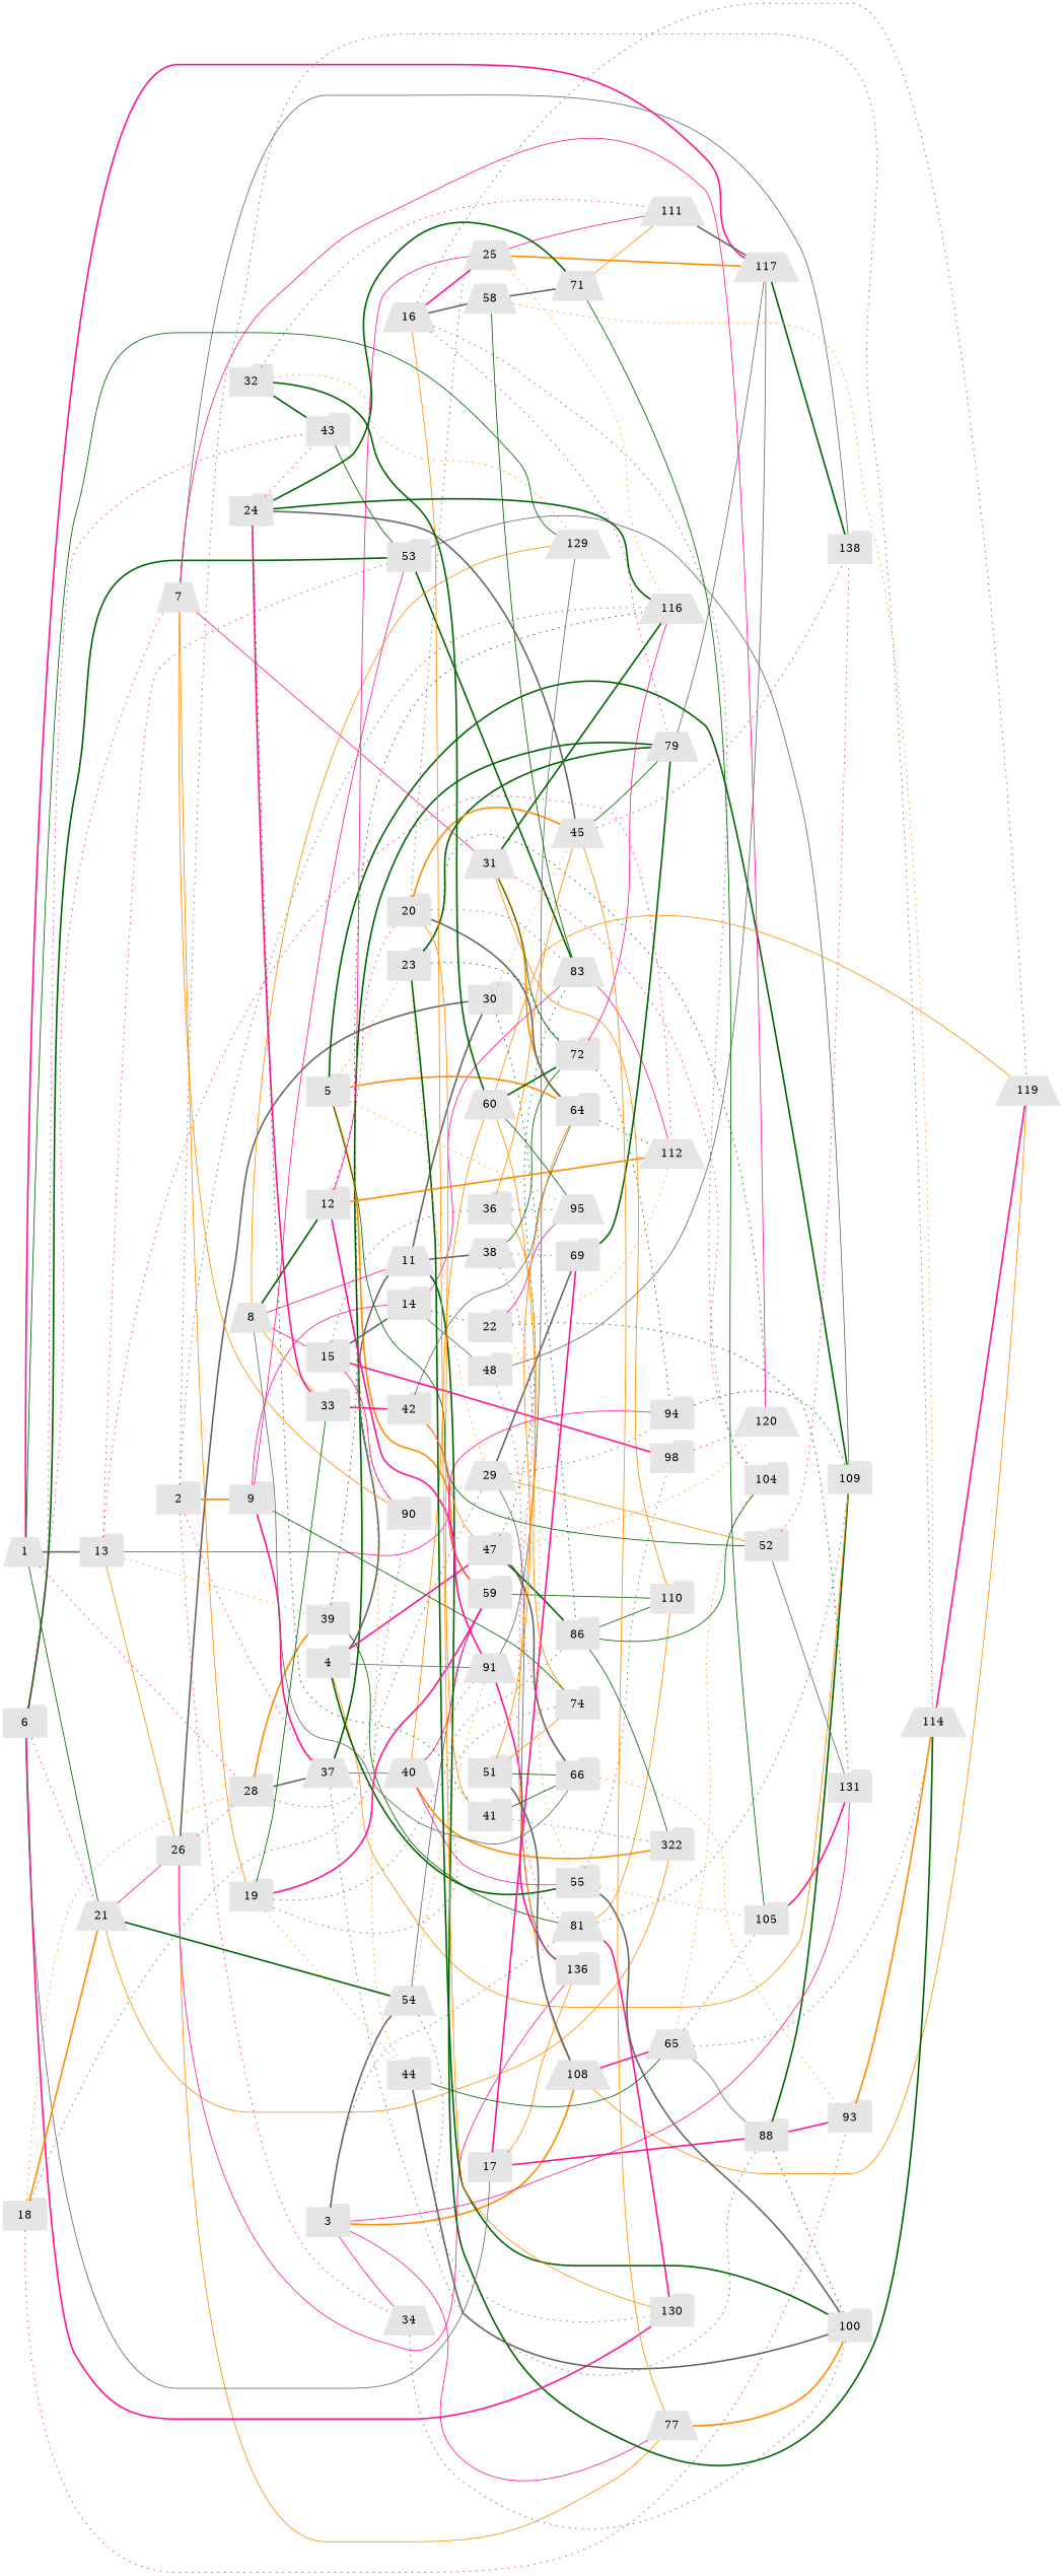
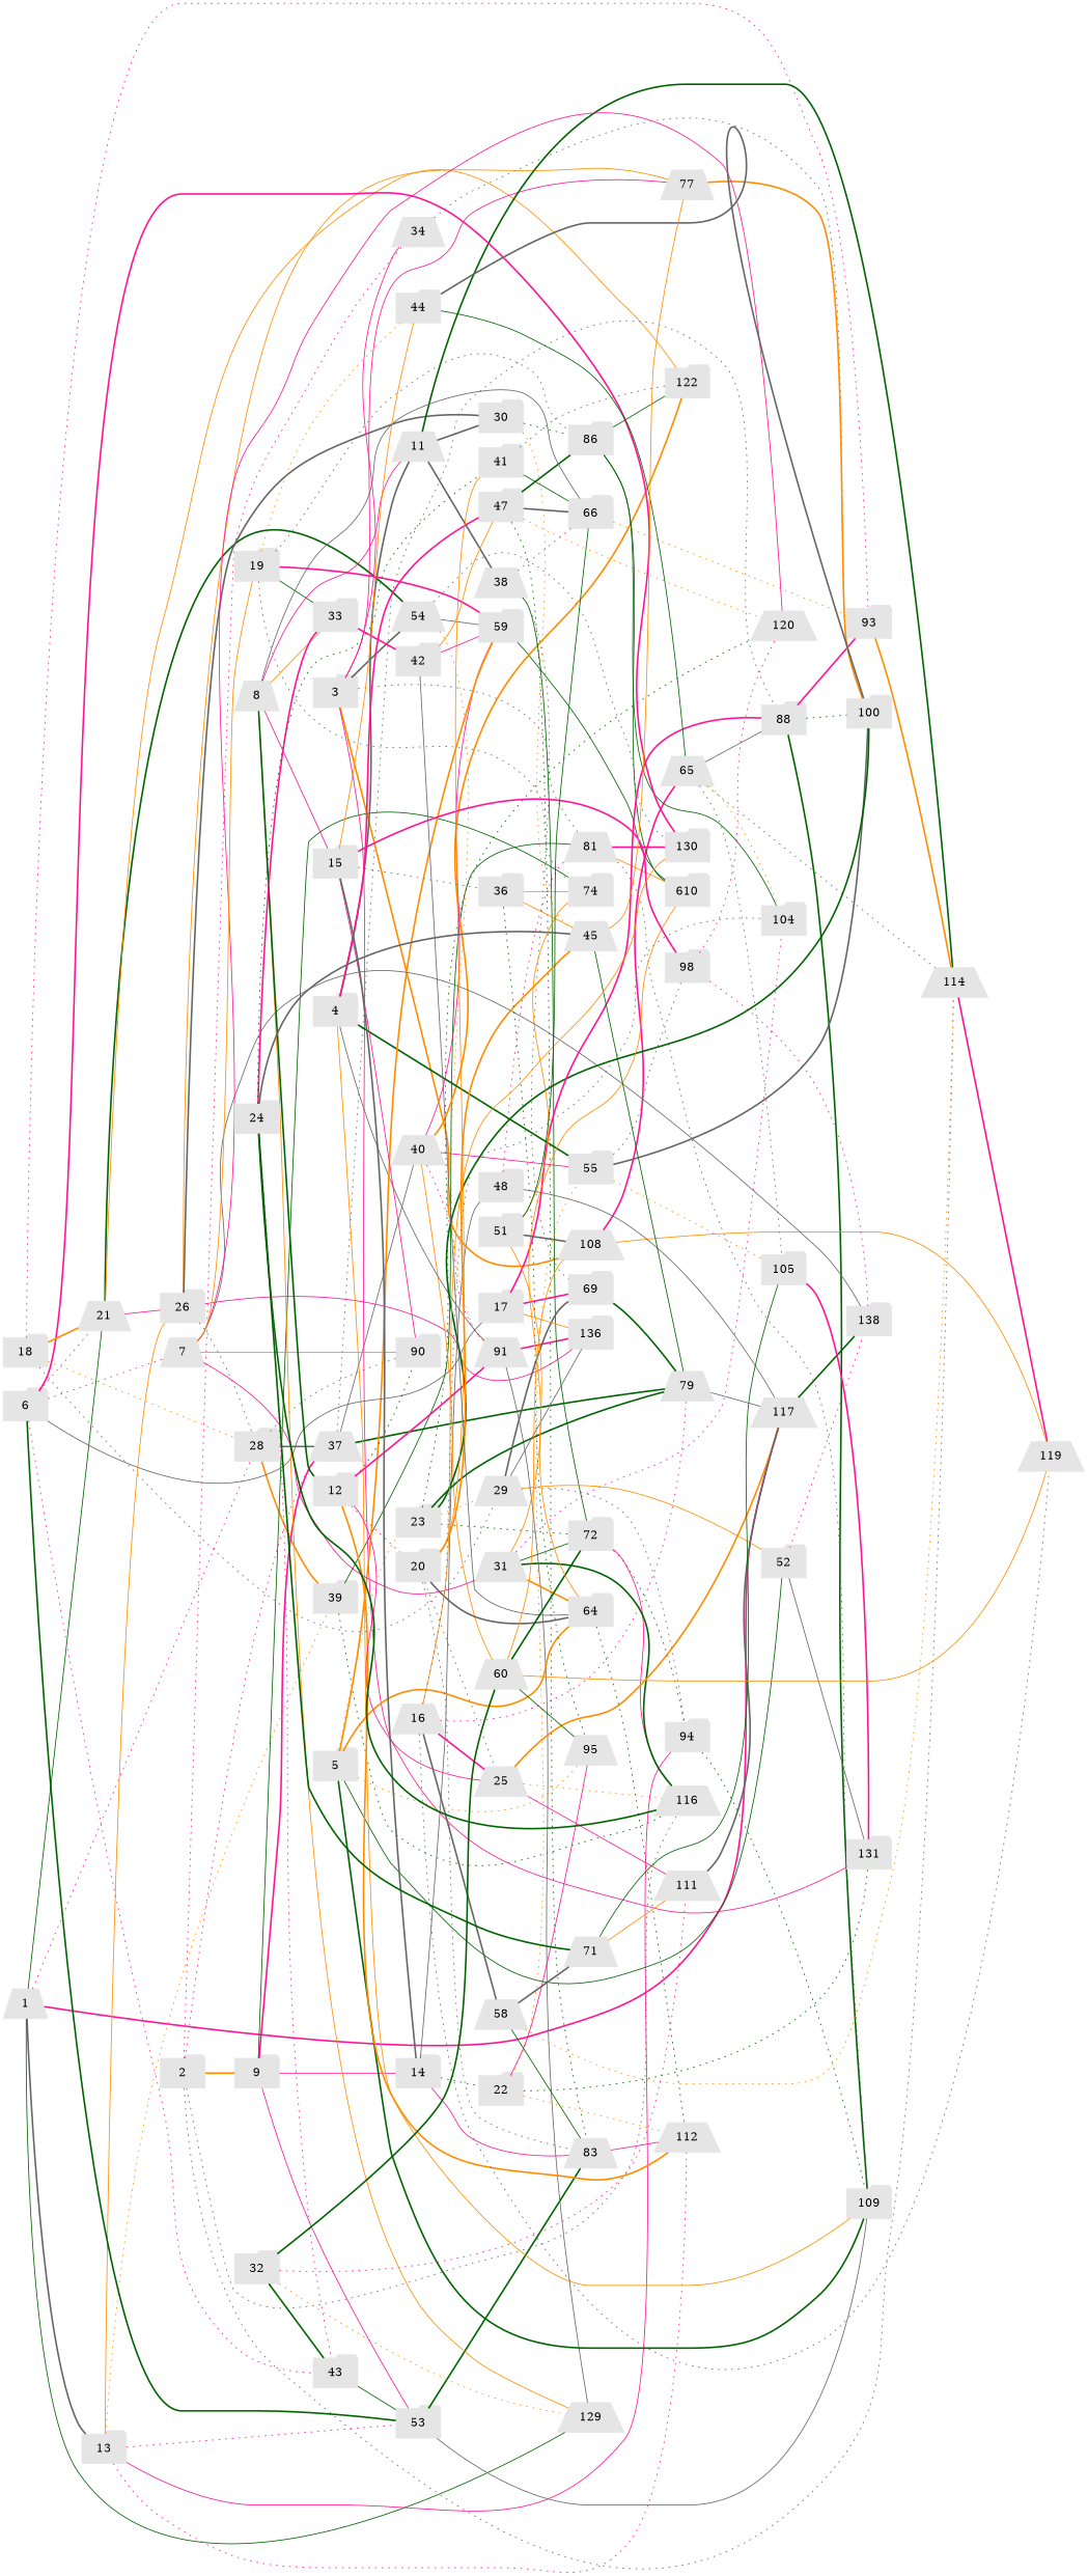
  graph {
    rankdir=LR
    node [color=gray90 shape=folder style=filled]
    edge [color=deeppink style=solid]
    1 [shape=trapezium super="+84"]
    13 [super="+85"]
    21 [shape=trapezium super="+123"]
    28 [super="+63"]
    117 [shape=trapezium super="+128"]
    129 [shape=trapezium]
    53 [super="+135"]
    112 [shape=trapezium super="+126"]
    26 [super="+137"]
    39
    94
    54 [shape=trapezium super="+76"]
-   122 [label=322]
+   122
    37 [shape=trapezium super="+62"]
    90
    91 [shape=trapezium super="+132"]
    59 [super="+102"]
    130
    138
    2 [super="+82"]
    9 [super="+121"]
    34 [shape=trapezium]
    114 [shape=trapezium super="+127"]
    116 [shape=trapezium super="+125"]
    14
    74
    100 [super="+134"]
    79 [shape=trapezium super="+124"]
    88 [super="+118"]
    40 [shape=trapezium super="+99"]
    119 [shape=trapezium]
    3 [super="+89"]
    77 [shape=trapezium]
    81 [shape=trapezium super="+92"]
    108 [shape=trapezium]
    131
    109 [super="+133"]
-   110
+   110 [label=610]
    65 [shape=trapezium super="+106"]
    4 [super="+115"]
    11 [shape=trapezium super="+56"]
    47 [super="+80"]
    55 [super="+57"]
    30
    38 [shape=trapezium]
    120 [shape=trapezium]
    66 [super="+75"]
    83 [shape=trapezium super="+113"]
    86 [super="+87"]
    98
    105
    136
    5 [super="+140"]
    23 [super="+68"]
    52
    n56 [label=64 super="+139"]
    95 [shape=trapezium]
    29 [shape=trapezium super="+78"]
    72 [super="+73"]
    6 [super="+50"]
    7 [shape=trapezium super="+10"]
    17
    43
    19 [super="+35"]
    31 [shape=trapezium super="+96"]
    69
    33
    44
    104
    8 [shape=trapezium super="+107"]
    12 [super="+70"]
    15 [super="+61"]
    20 [super="+97"]
    25 [shape=trapezium super="+103"]
    36
    42
    93
    22 [super="+64"]
    48
    45 [shape=trapezium super="+46"]
    41
    111 [shape=trapezium]
    16 [shape=trapezium super="+27"]
    58 [shape=trapezium]
    71 [shape=trapezium]
    18
    24 [super="+49"]
    32
    60 [shape=trapezium super="+101"]
    51
    1 -- 13 [color=gray40 style=bold]
    1 -- 21 [color=darkgreen]
    1 -- 28 [style=dotted]
    1 -- 117 [style=bold]
    1 -- 129 [color=darkgreen]
    13 -- 53 [style=dotted]
    13 -- 112 [style=dotted]
    13 -- 26 [color=darkorange]
    13 -- 39 [color=darkorange style=dotted]
    13 -- 94
    21 -- 26
    21 -- 54 [color=darkgreen style=bold]
    21 -- 122 [color=darkorange]
    28 -- 39 [color=darkorange style=bold]
    28 -- 37 [color=gray40 style=bold]
    28 -- 90 [color=gray40 style=dotted]
    117 -- 138 [color=darkgreen style=bold]
    53 -- 109 [color=gray40]
    53 -- 83 [color=darkgreen style=bold]
    26 -- 28 [color=gray40 style=dotted]
    26 -- 77 [color=darkorange]
    26 -- 30 [color=gray40 style=bold]
    26 -- 136
    39 -- 116 [color=darkgreen style=dotted]
    39 -- 81 [color=darkgreen]
    94 -- 109 [color=darkgreen style=dotted]
    54 -- 91 [color=darkorange style=dotted]
    54 -- 59 [color=gray40]
    54 -- 130 [color=gray40 style=dotted]
    37 -- 79 [color=darkgreen style=bold]
    37 -- 88 [color=gray40 style=dotted]
    37 -- 40 [color=gray40]
    91 -- 129 [color=gray40]
    91 -- 136 [style=bold]
    59 -- 110 [color=darkgreen]
    2 -- 37 [style=dotted]
    2 -- 9 [color=darkorange style=bold weight=2]
    2 -- 34 [style=dotted]
    2 -- 114 [color=gray40 style=dotted]
    2 -- 116 [color=gray40 style=dotted]
    9 -- 53
    9 -- 37 [style=bold]
    9 -- 14
    9 -- 74 [color=darkgreen]
    34 -- 100 [color=gray40 style=dotted]
    114 -- 119 [style=bold]
    14 -- 83
    14 -- 22 [color=darkgreen style=dotted]
    14 -- 48 [color=gray40]
    79 -- 117 [color=gray40]
    88 -- 100 [color=darkgreen style=dotted]
    88 -- 109 [color=darkgreen style=bold]
    88 -- 93 [style=bold]
    40 -- 122 [color=darkorange style=bold]
    40 -- 91 [style=dotted]
    40 -- 59
    40 -- 55
    40 -- 60 [color=darkorange]
    3 -- 54 [color=gray40 style=bold]
    3 -- 34
    3 -- 77
    3 -- 81 [color=gray40 style=dotted]
    3 -- 108 [color=darkorange style=bold]
    3 -- 131
    77 -- 100 [color=darkorange style=bold]
    81 -- 130 [style=bold]
    81 -- 109 [color=gray40 style=dotted]
    81 -- 110 [color=darkorange]
    108 -- 119 [color=darkorange]
    108 -- 65 [style=bold]
    65 -- 114 [color=gray40 style=dotted]
    65 -- 88 [color=gray40]
    65 -- 105 [color=gray40 style=dotted]
    65 -- 104 [color=darkorange style=dotted]
    4 -- 91 [color=gray40]
    4 -- 109 [color=darkorange]
    4 -- 11 [color=gray40 style=bold weight=2]
    4 -- 47 [style=bold]
    4 -- 55 [color=darkgreen style=bold]
    11 -- 114 [color=darkgreen style=bold]
    11 -- 30 [color=gray40 style=bold]
    11 -- 38 [color=gray40 style=bold]
    47 -- 120 [color=darkorange style=dotted]
    47 -- 66 [color=gray40 style=bold]
    47 -- 83 [color=darkgreen style=dotted]
    47 -- 86 [color=darkgreen style=bold]
    55 -- 100 [color=gray40 style=bold]
    55 -- 98 [color=gray40 style=dotted]
    55 -- 105 [color=darkorange style=dotted]
    30 -- 86 [color=darkgreen style=dotted]
    30 -- 45 [color=darkorange style=dotted]
    38 -- 66 [style=dotted]
    38 -- 72 [color=darkgreen]
    38 -- 69 [color=gray40 style=dotted]
    66 -- 93 [color=darkorange style=dotted]
    83 -- 112
    86 -- 122 [color=darkgreen]
    86 -- 110 [color=darkgreen]
    86 -- 104 [color=darkgreen]
-   45 -- 138 [style=dotted]
+   98 -- 138 [style=dotted]
    98 -- 120 [style=dotted]
    105 -- 131 [style=bold]
    5 -- 59 [color=darkorange style=bold]
    5 -- 109 [color=darkgreen style=bold]
    5 -- 23 [color=darkorange style=dotted]
    5 -- 52 [color=darkgreen]
    5 -- n56 [color=darkorange style=bold]
    5 -- 95 [color=darkorange style=dotted]
    23 -- 100 [color=darkgreen style=bold]
    23 -- 79 [color=darkgreen style=bold]
    23 -- 120 [color=darkgreen style=dotted]
    23 -- 29 [color=darkorange style=dotted]
    23 -- 72 [color=darkgreen style=dotted]
    52 -- 138 [style=dotted]
    52 -- 131 [color=gray40]
    n56 -- 112 [color=darkgreen style=dotted]
    29 -- 94 [color=gray40 style=dotted]
    29 -- 136 [color=gray40]
    29 -- 52 [color=darkorange]
    29 -- 69 [color=gray40 style=bold]
    72 -- 94 [color=darkgreen style=dotted]
    72 -- 116
    6 -- 21 [style=dotted]
    6 -- 53 [color=darkgreen style=bold]
    6 -- 130 [style=bold]
    6 -- 7 [style=dotted]
    6 -- 17 [color=gray40]
    6 -- 43 [style=dotted]
    7 -- 90 [color=darkorange]
    7 -- 138 [color=gray40]
    7 -- 120
    7 -- 19 [color=darkorange]
    7 -- 31
    17 -- 88 [style=bold]
    17 -- 136 [color=darkorange]
    17 -- 69 [style=bold]
    43 -- 53 [color=darkgreen]
    19 -- 59 [style=bold]
    19 -- 74 [color=gray40 style=dotted]
    19 -- 86 [color=gray40 style=dotted]
    19 -- 33 [color=darkgreen]
    19 -- 44 [color=darkorange style=dotted]
    31 -- 116 [color=darkgreen style=bold]
    31 -- 110 [color=darkorange]
    31 -- n56 [color=darkorange style=bold]
    31 -- 72 [color=darkgreen]
    31 -- 104 [style=dotted]
    69 -- 79 [color=darkgreen style=bold]
    33 -- 42 [style=bold]
    44 -- 100 [color=gray40 style=bold]
    44 -- 65 [color=darkgreen]
    8 -- 129 [color=darkorange]
    8 -- 11
    8 -- 66 [color=gray40]
    8 -- 33 [color=darkorange]
    8 -- 12 [color=darkgreen style=bold]
    8 -- 15
    12 -- 112 [color=darkorange style=bold]
    12 -- 90 [color=darkgreen style=dotted]
    12 -- 91 [style=bold]
    12 -- 20 [style=dotted]
    12 -- 25
    15 -- 90
    15 -- 14 [color=gray40 style=bold]
    15 -- 98 [style=bold]
-   15 -- 44 [color=darkorange style=dotted]
+   15 -- 44 [color=darkorange]
    15 -- 36 [color=gray40 style=dotted]
    20 -- 83 [color=gray40 style=dotted]
    20 -- n56 [color=gray40 style=bold]
    20 -- 25 [color=gray40 style=dotted]
    20 -- 45 [color=darkorange style=bold]
    20 -- 41 [color=darkorange]
    25 -- 117 [color=darkorange style=bold]
    25 -- 116 [color=darkorange style=dotted]
    25 -- 111
    36 -- 74 [color=darkorange]
    36 -- 95 [color=darkgreen style=dotted]
    36 -- 45 [color=darkorange]
    42 -- 59
    42 -- 47 [color=darkorange]
    42 -- n56 [color=gray40]
    93 -- 114 [color=darkorange style=bold]
    22 -- 112 [color=darkorange style=dotted weight=2]
    22 -- 131 [color=darkgreen style=dotted]
    22 -- 55 [color=darkorange style=dotted]
    22 -- 95
    48 -- 117 [color=gray40]
    48 -- 81 [style=dotted]
    45 -- 79 [color=darkgreen]
    45 -- 77 [color=darkorange]
    41 -- 122 [color=gray40 style=dotted]
    41 -- 66 [color=darkgreen]
    111 -- 117 [color=gray40 style=bold]
    16 -- 130 [color=darkorange]
    16 -- 79 [style=dotted]
    16 -- 119 [color=gray40 style=dotted]
    16 -- 104 [color=gray40 style=dotted]
    16 -- 25 [style=bold]
    16 -- 58 [color=gray40 style=bold]
    58 -- 114 [color=darkorange style=dotted]
    58 -- 83 [color=darkgreen]
    58 -- 71 [color=gray40 style=bold]
    71 -- 105 [color=darkgreen]
    71 -- 111 [color=darkorange]
    18 -- 21 [color=darkorange style=bold]
    18 -- 28 [color=darkorange style=dotted]
    18 -- 29 [color=gray40 style=dotted]
    18 -- 93 [style=dotted]
    24 -- 116 [color=darkgreen style=bold]
    24 -- 43 [style=dotted]
    24 -- 33 [style=bold]
    24 -- 45 [color=gray40 style=bold]
    24 -- 41 [color=darkgreen style=dotted]
    24 -- 71 [color=darkgreen style=bold]
    32 -- 129 [color=darkorange style=dotted]
    32 -- 43 [color=darkgreen style=bold]
    32 -- 111 [style=dotted]
    32 -- 60 [color=darkgreen style=bold]
    60 -- 119 [color=darkorange]
    60 -- 108 [color=darkorange]
    60 -- 95 [color=darkgreen]
    60 -- 72 [color=darkgreen style=bold]
    51 -- 74 [color=darkorange]
    51 -- 108 [color=gray40 style=bold]
    51 -- 66 [color=darkgreen]
    51 -- n56 [color=darkorange]
  }
